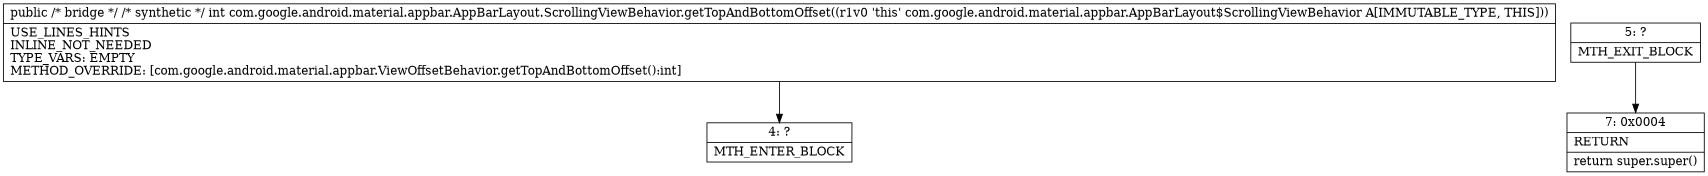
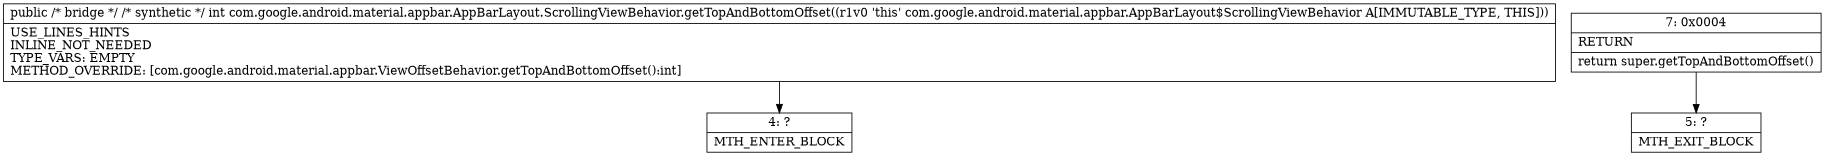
  digraph {
    node [shape=record]
    n1 [label="{4\:\ ?|MTH_ENTER_BLOCK\l}"]
-   n2 [label="{7\:\ 0x0004|RETURN\l|return super.super()\l}"]
+   n2 [label="{7\:\ 0x0004|RETURN\l|return super.getTopAndBottomOffset()\l}"]
    n3 [label="{5\:\ ?|MTH_EXIT_BLOCK\l}"]
    n4 [label="{public \/* bridge *\/ \/* synthetic *\/ int com.google.android.material.appbar.AppBarLayout.ScrollingViewBehavior.getTopAndBottomOffset((r1v0 'this' com.google.android.material.appbar.AppBarLayout$ScrollingViewBehavior A[IMMUTABLE_TYPE, THIS]))  | USE_LINES_HINTS\lINLINE_NOT_NEEDED\lTYPE_VARS: EMPTY\lMETHOD_OVERRIDE: [com.google.android.material.appbar.ViewOffsetBehavior.getTopAndBottomOffset():int]\l}"]
-   n3 -> n2
+   n2 -> n3
    n4 -> n1
  }
